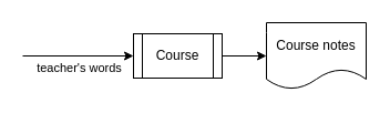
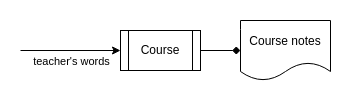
  <mxCell id="0" />
  <mxCell id="1" parent="0" />
- <mxCell id="2" style="edgeStyle=orthogonalEdgeStyle;rounded=0;orthogonalLoop=1;jettySize=auto;html=1;" edge="1" parent="1" source="5" target="6"><mxGeometry relative="1" as="geometry"><mxPoint x="230" y="50" as="targetPoint" /></mxGeometry></mxCell>
+ <mxCell id="2" style="edgeStyle=orthogonalEdgeStyle;rounded=0;orthogonalLoop=1;jettySize=auto;html=1;endArrow=diamond;" edge="1" parent="1" source="5" target="6"><mxGeometry relative="1" as="geometry"><mxPoint x="230" y="50" as="targetPoint" /></mxGeometry></mxCell>
  <mxCell id="3" value="" style="rounded=0;orthogonalLoop=1;jettySize=auto;html=1;" edge="1" parent="1" target="5"><mxGeometry relative="1" as="geometry"><mxPoint x="20" y="50" as="sourcePoint" /><mxPoint x="215" y="50" as="targetPoint" /></mxGeometry></mxCell>
  <mxCell id="4" value="teacher's words" style="edgeLabel;html=1;align=center;verticalAlign=middle;resizable=0;points=[];" vertex="1" connectable="0" parent="3"><mxGeometry x="0.308" y="-2" relative="1" as="geometry"><mxPoint x="-15" y="8" as="offset" /></mxGeometry></mxCell>
  <mxCell id="5" value="&lt;div&gt;Course&lt;/div&gt;" style="shape=process;whiteSpace=wrap;html=1;backgroundOutline=1;" vertex="1" parent="1"><mxGeometry x="120" y="30" width="80" height="40" as="geometry" /></mxCell>
  <mxCell id="6" value="Course notes" style="shape=document;whiteSpace=wrap;html=1;boundedLbl=1;" vertex="1" parent="1"><mxGeometry x="240" y="20" width="90" height="60" as="geometry" /></mxCell>
